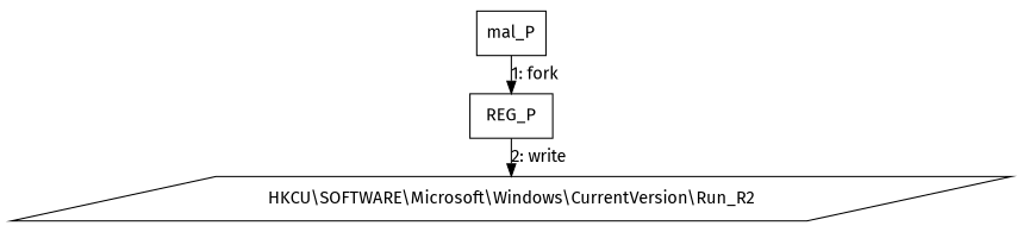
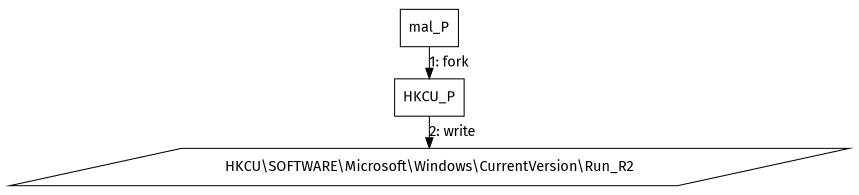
  digraph {
    engine=neato
    fixedsize=false
    fontsize=10
    nodesep=0.3
    rankdir=TB
    ranksep=0
    splines=true
    fontname="Fira Sans"
    node [node_type=Process shape=box fontname="Fira Sans"]
    edge [fontname="Fira Sans"]
    mal_P
-   REG_P
+   REG_P [label=HKCU_P]
    "HKCU\\SOFTWARE\\Microsoft\\Windows\\CurrentVersion\\Run_R2" [node_type=Registry shape=parallelogram]
    mal_P -> REG_P [label="1: fork"]
    REG_P -> "HKCU\\SOFTWARE\\Microsoft\\Windows\\CurrentVersion\\Run_R2" [label="2: write"]
  }
